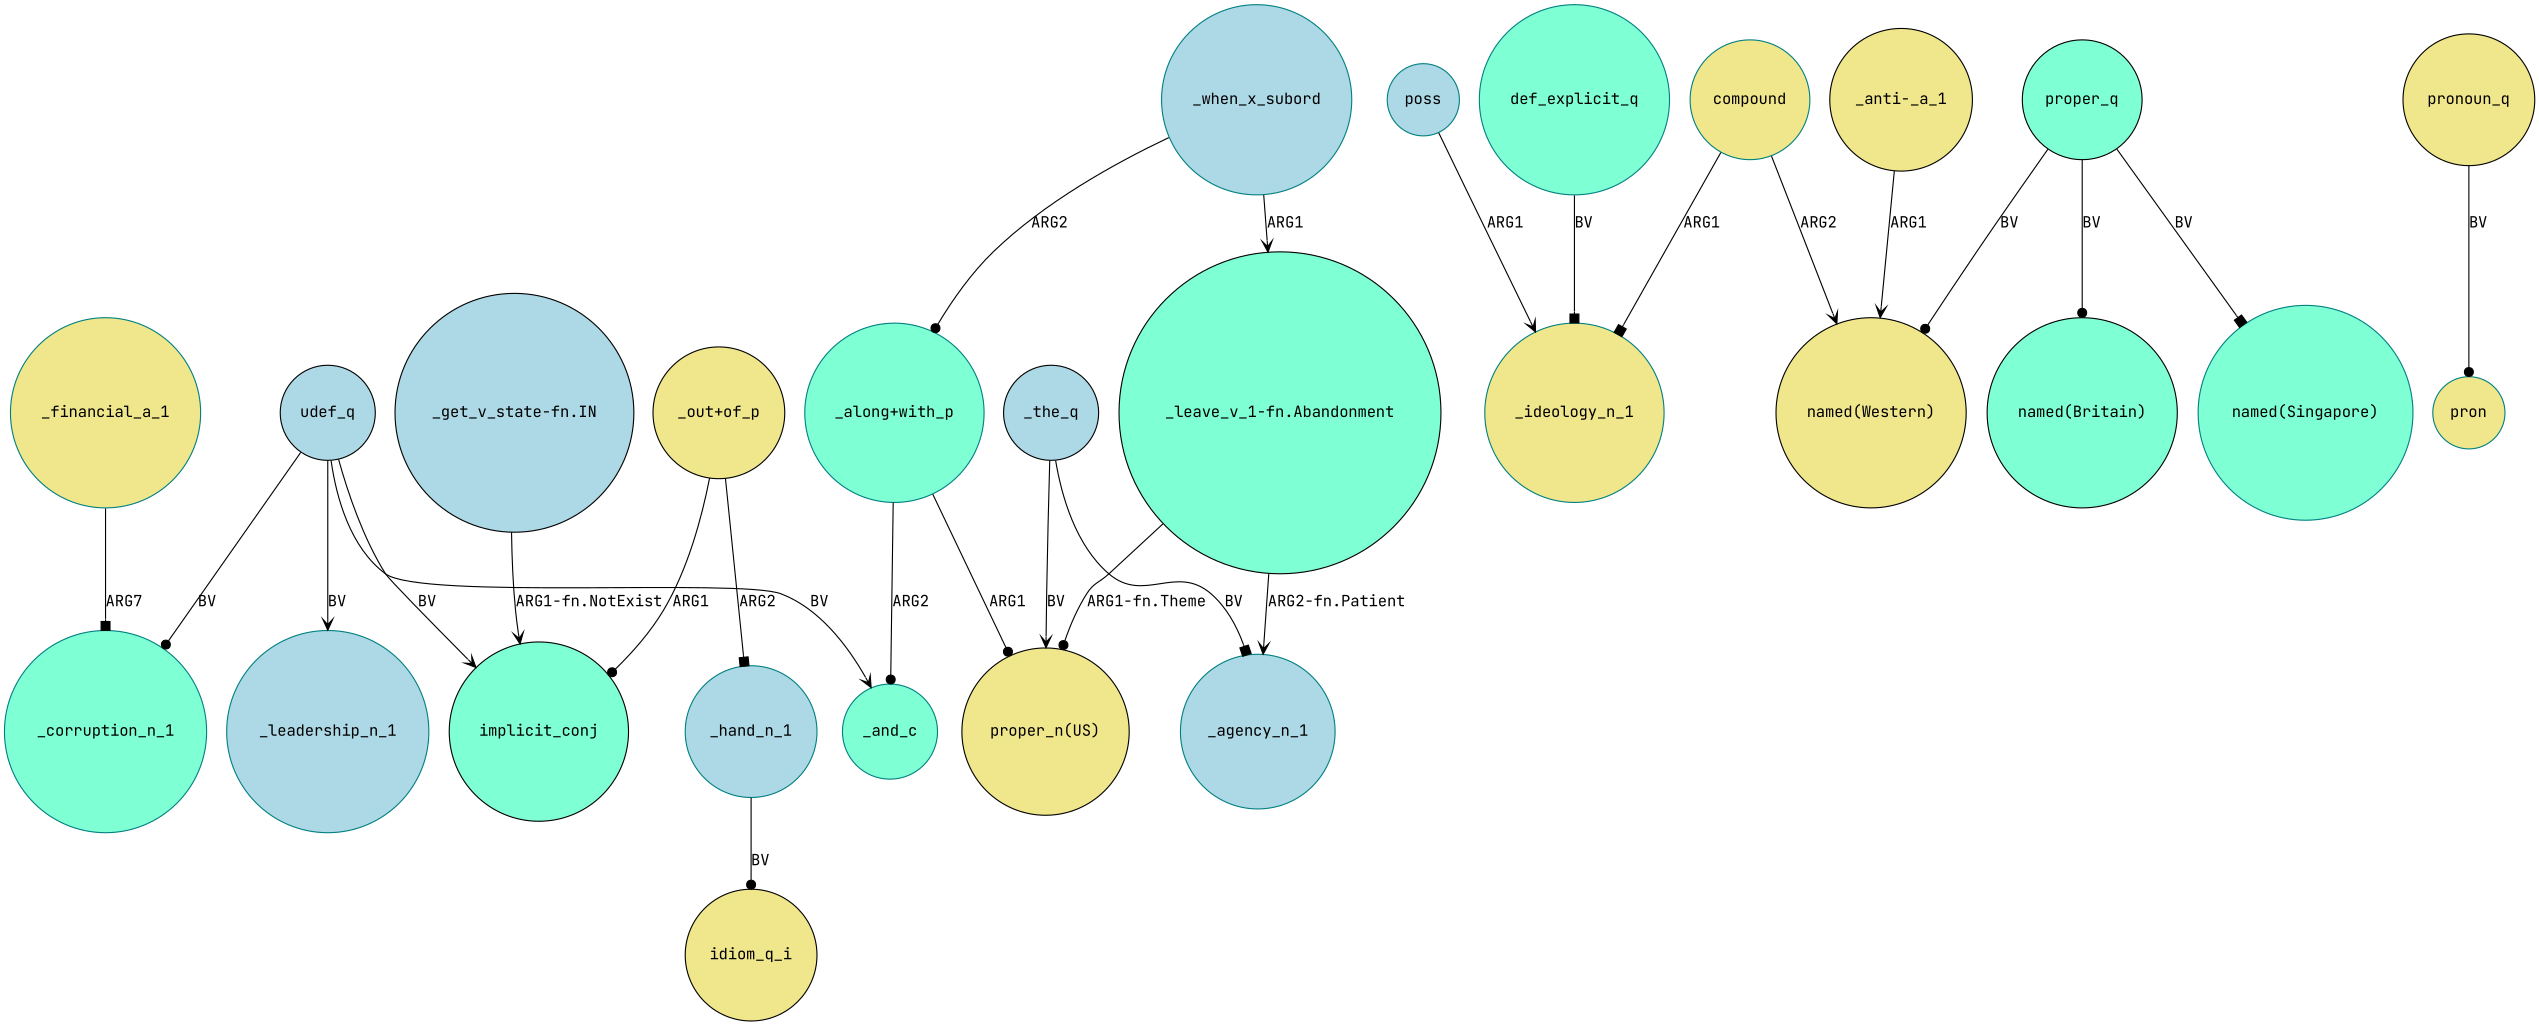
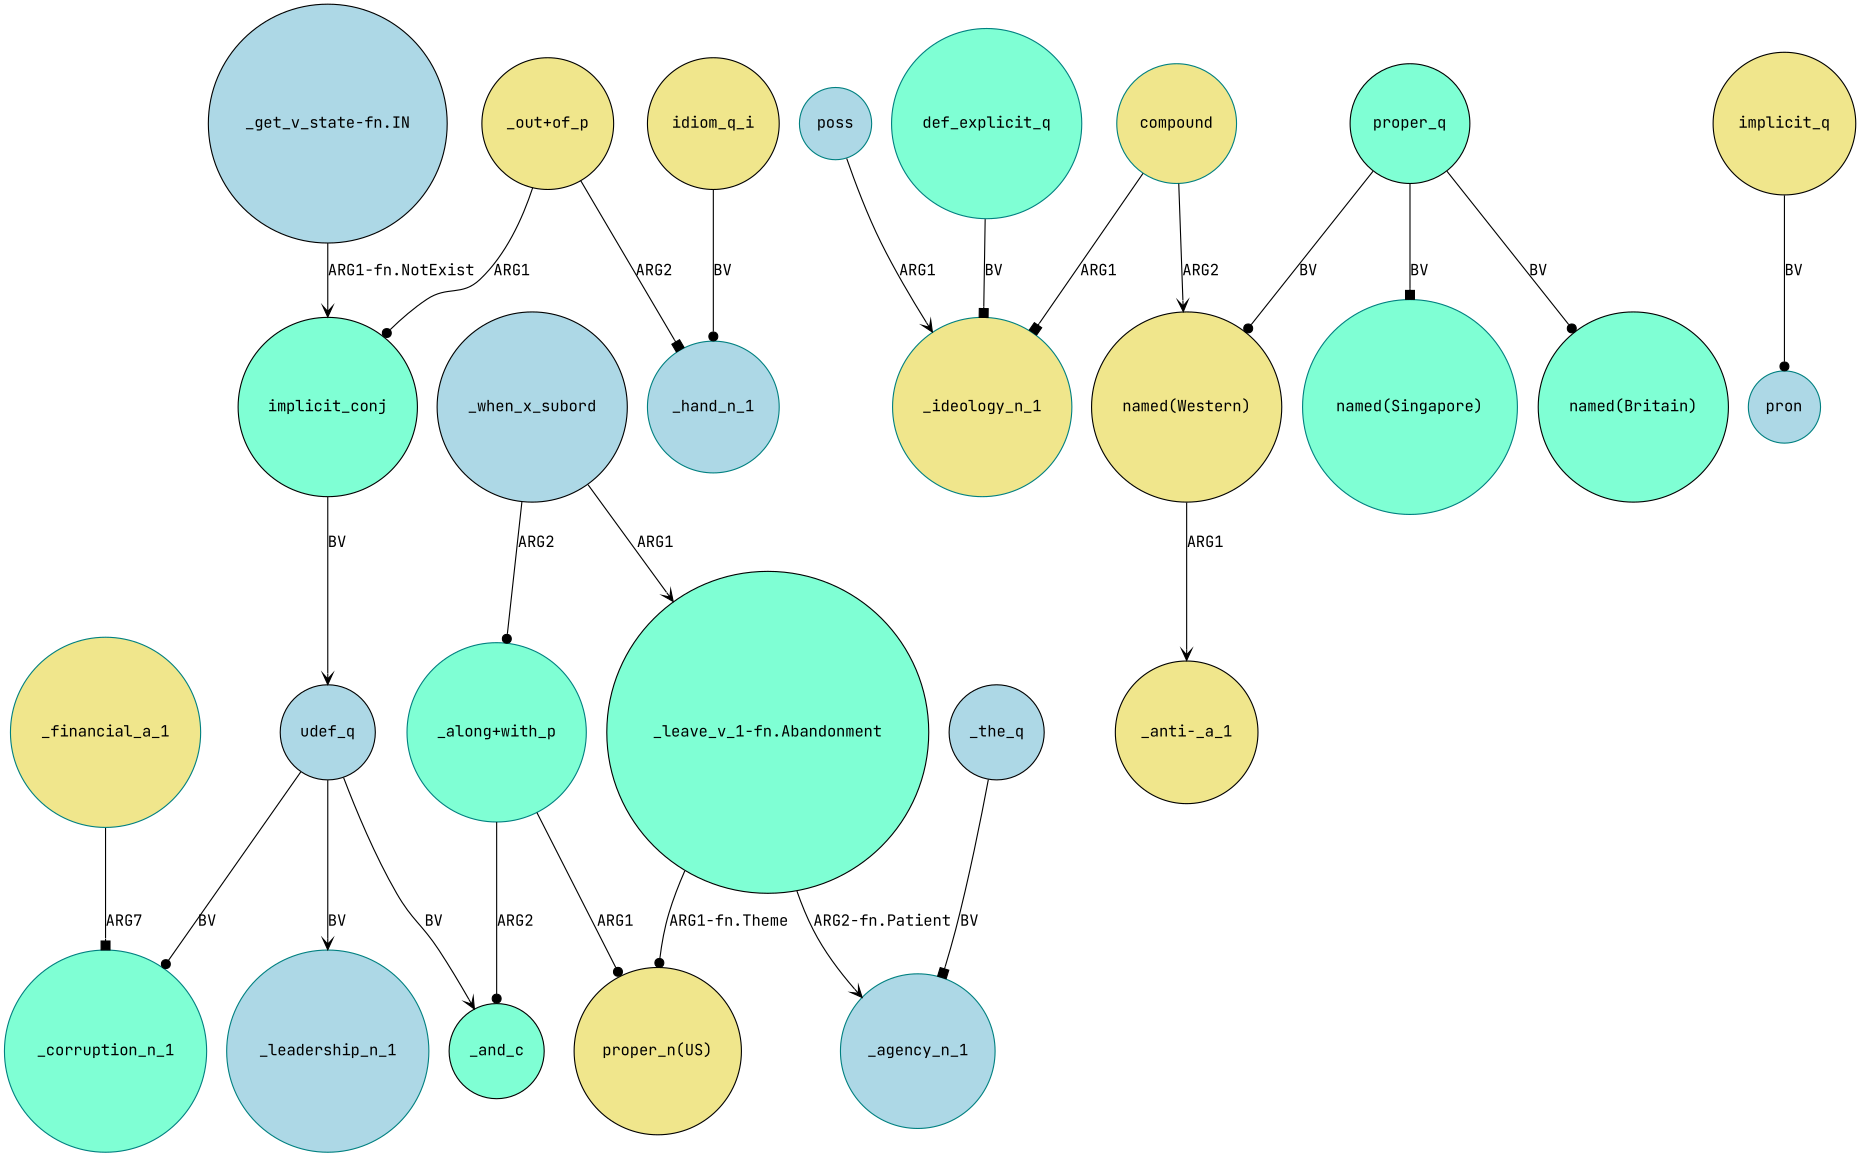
  digraph {
    fontname="JetBrains Mono"
    node [color=teal fillcolor=aquamarine fontname="JetBrains Mono" shape=circle style=filled]
    edge [arrowhead=vee fontname="JetBrains Mono"]
    _corruption_n_1
    _financial_a_1 [fillcolor=khaki]
    _the_q [color=black fillcolor=lightblue]
    _agency_n_1 [fillcolor=lightblue]
    n5 [color=black fillcolor=khaki label="proper_n(US)"]
    compound [fillcolor=khaki]
    _ideology_n_1 [fillcolor=khaki]
    "named(Western)" [color=black fillcolor=khaki]
    poss [fillcolor=lightblue]
-   pron [fillcolor=khaki]
+   pron [fillcolor=lightblue]
    idiom_q_i [color=black fillcolor=khaki]
    _hand_n_1 [fillcolor=lightblue]
    _leadership_n_1 [fillcolor=lightblue]
    "_get_v_state-fn.IN" [color=black fillcolor=lightblue]
    implicit_conj [color=black]
    "_out+of_p" [color=black fillcolor=khaki]
-   _when_x_subord [fillcolor=lightblue]
+   _when_x_subord [color=black fillcolor=lightblue]
    "_leave_v_1-fn.Abandonment" [color=black]
    "_along+with_p"
    udef_q [color=black fillcolor=lightblue]
-   _and_c
-   pronoun_q [color=black fillcolor=khaki]
+   _and_c [color=black]
+   pronoun_q [color=black fillcolor=khaki label=implicit_q]
    def_explicit_q
    proper_q [color=black]
    "named(Singapore)"
    "named(Britain)" [color=black]
    "_anti-_a_1" [color=black fillcolor=khaki]
    _financial_a_1 -> _corruption_n_1 [arrowhead=box label=ARG7]
    _the_q -> _agency_n_1 [arrowhead=box label=BV]
-   _the_q -> n5 [label=BV]
    compound -> _ideology_n_1 [arrowhead=box label=ARG1]
    compound -> "named(Western)" [label=ARG2]
    poss -> _ideology_n_1 [label=ARG1]
-   _hand_n_1 -> idiom_q_i [arrowhead=dot label=BV]
+   idiom_q_i -> _hand_n_1 [arrowhead=dot label=BV]
    "_get_v_state-fn.IN" -> implicit_conj [label="ARG1-fn.NotExist"]
    "_out+of_p" -> _hand_n_1 [arrowhead=box label=ARG2]
    "_out+of_p" -> implicit_conj [arrowhead=dot label=ARG1]
    _when_x_subord -> "_leave_v_1-fn.Abandonment" [label=ARG1]
    _when_x_subord -> "_along+with_p" [arrowhead=dot label=ARG2]
    "_leave_v_1-fn.Abandonment" -> _agency_n_1 [label="ARG2-fn.Patient"]
    "_leave_v_1-fn.Abandonment" -> n5 [arrowhead=dot label="ARG1-fn.Theme"]
    "_along+with_p" -> n5 [arrowhead=dot label=ARG1]
    "_along+with_p" -> _and_c [arrowhead=dot label=ARG2]
    udef_q -> _corruption_n_1 [arrowhead=dot label=BV]
    udef_q -> _leadership_n_1 [label=BV]
-   udef_q -> implicit_conj [label=BV]
+   implicit_conj -> udef_q [label=BV]
    udef_q -> _and_c [label=BV]
    pronoun_q -> pron [arrowhead=dot label=BV]
    def_explicit_q -> _ideology_n_1 [arrowhead=box label=BV]
    proper_q -> "named(Western)" [arrowhead=dot label=BV]
    proper_q -> "named(Singapore)" [arrowhead=box label=BV]
    proper_q -> "named(Britain)" [arrowhead=dot label=BV]
-   "_anti-_a_1" -> "named(Western)" [label=ARG1]
+   "named(Western)" -> "_anti-_a_1" [label=ARG1]
  }
